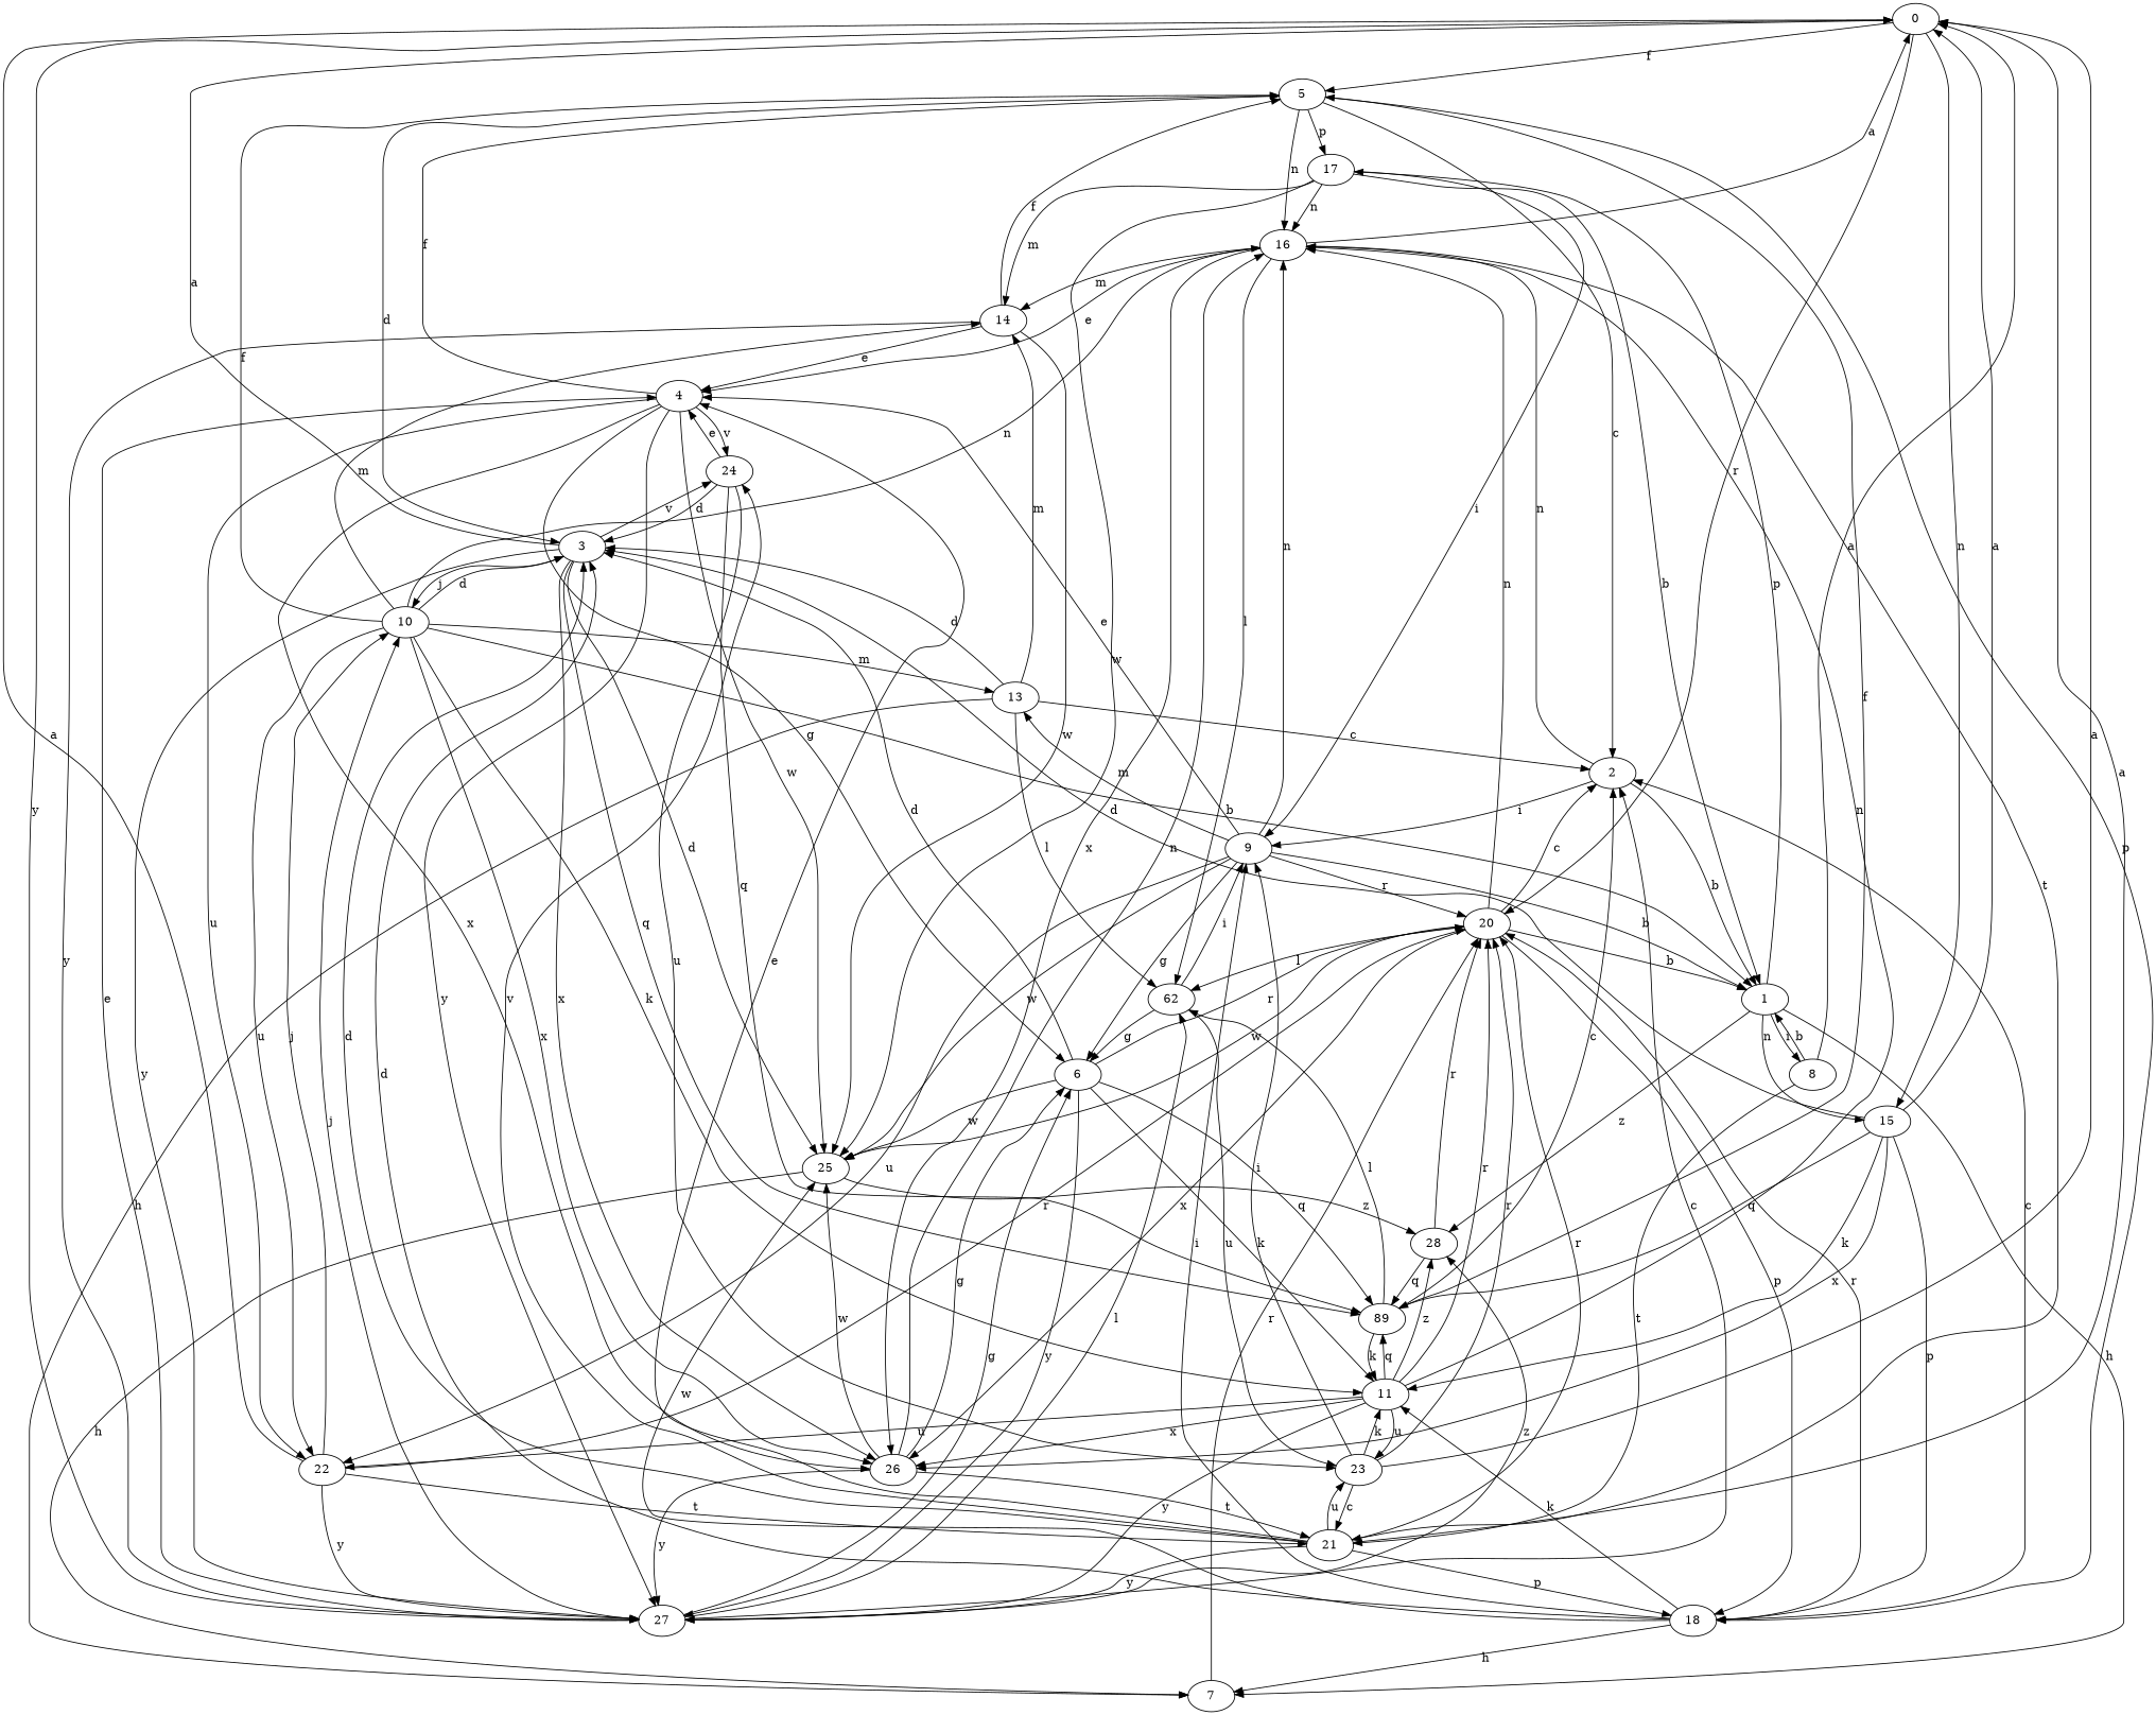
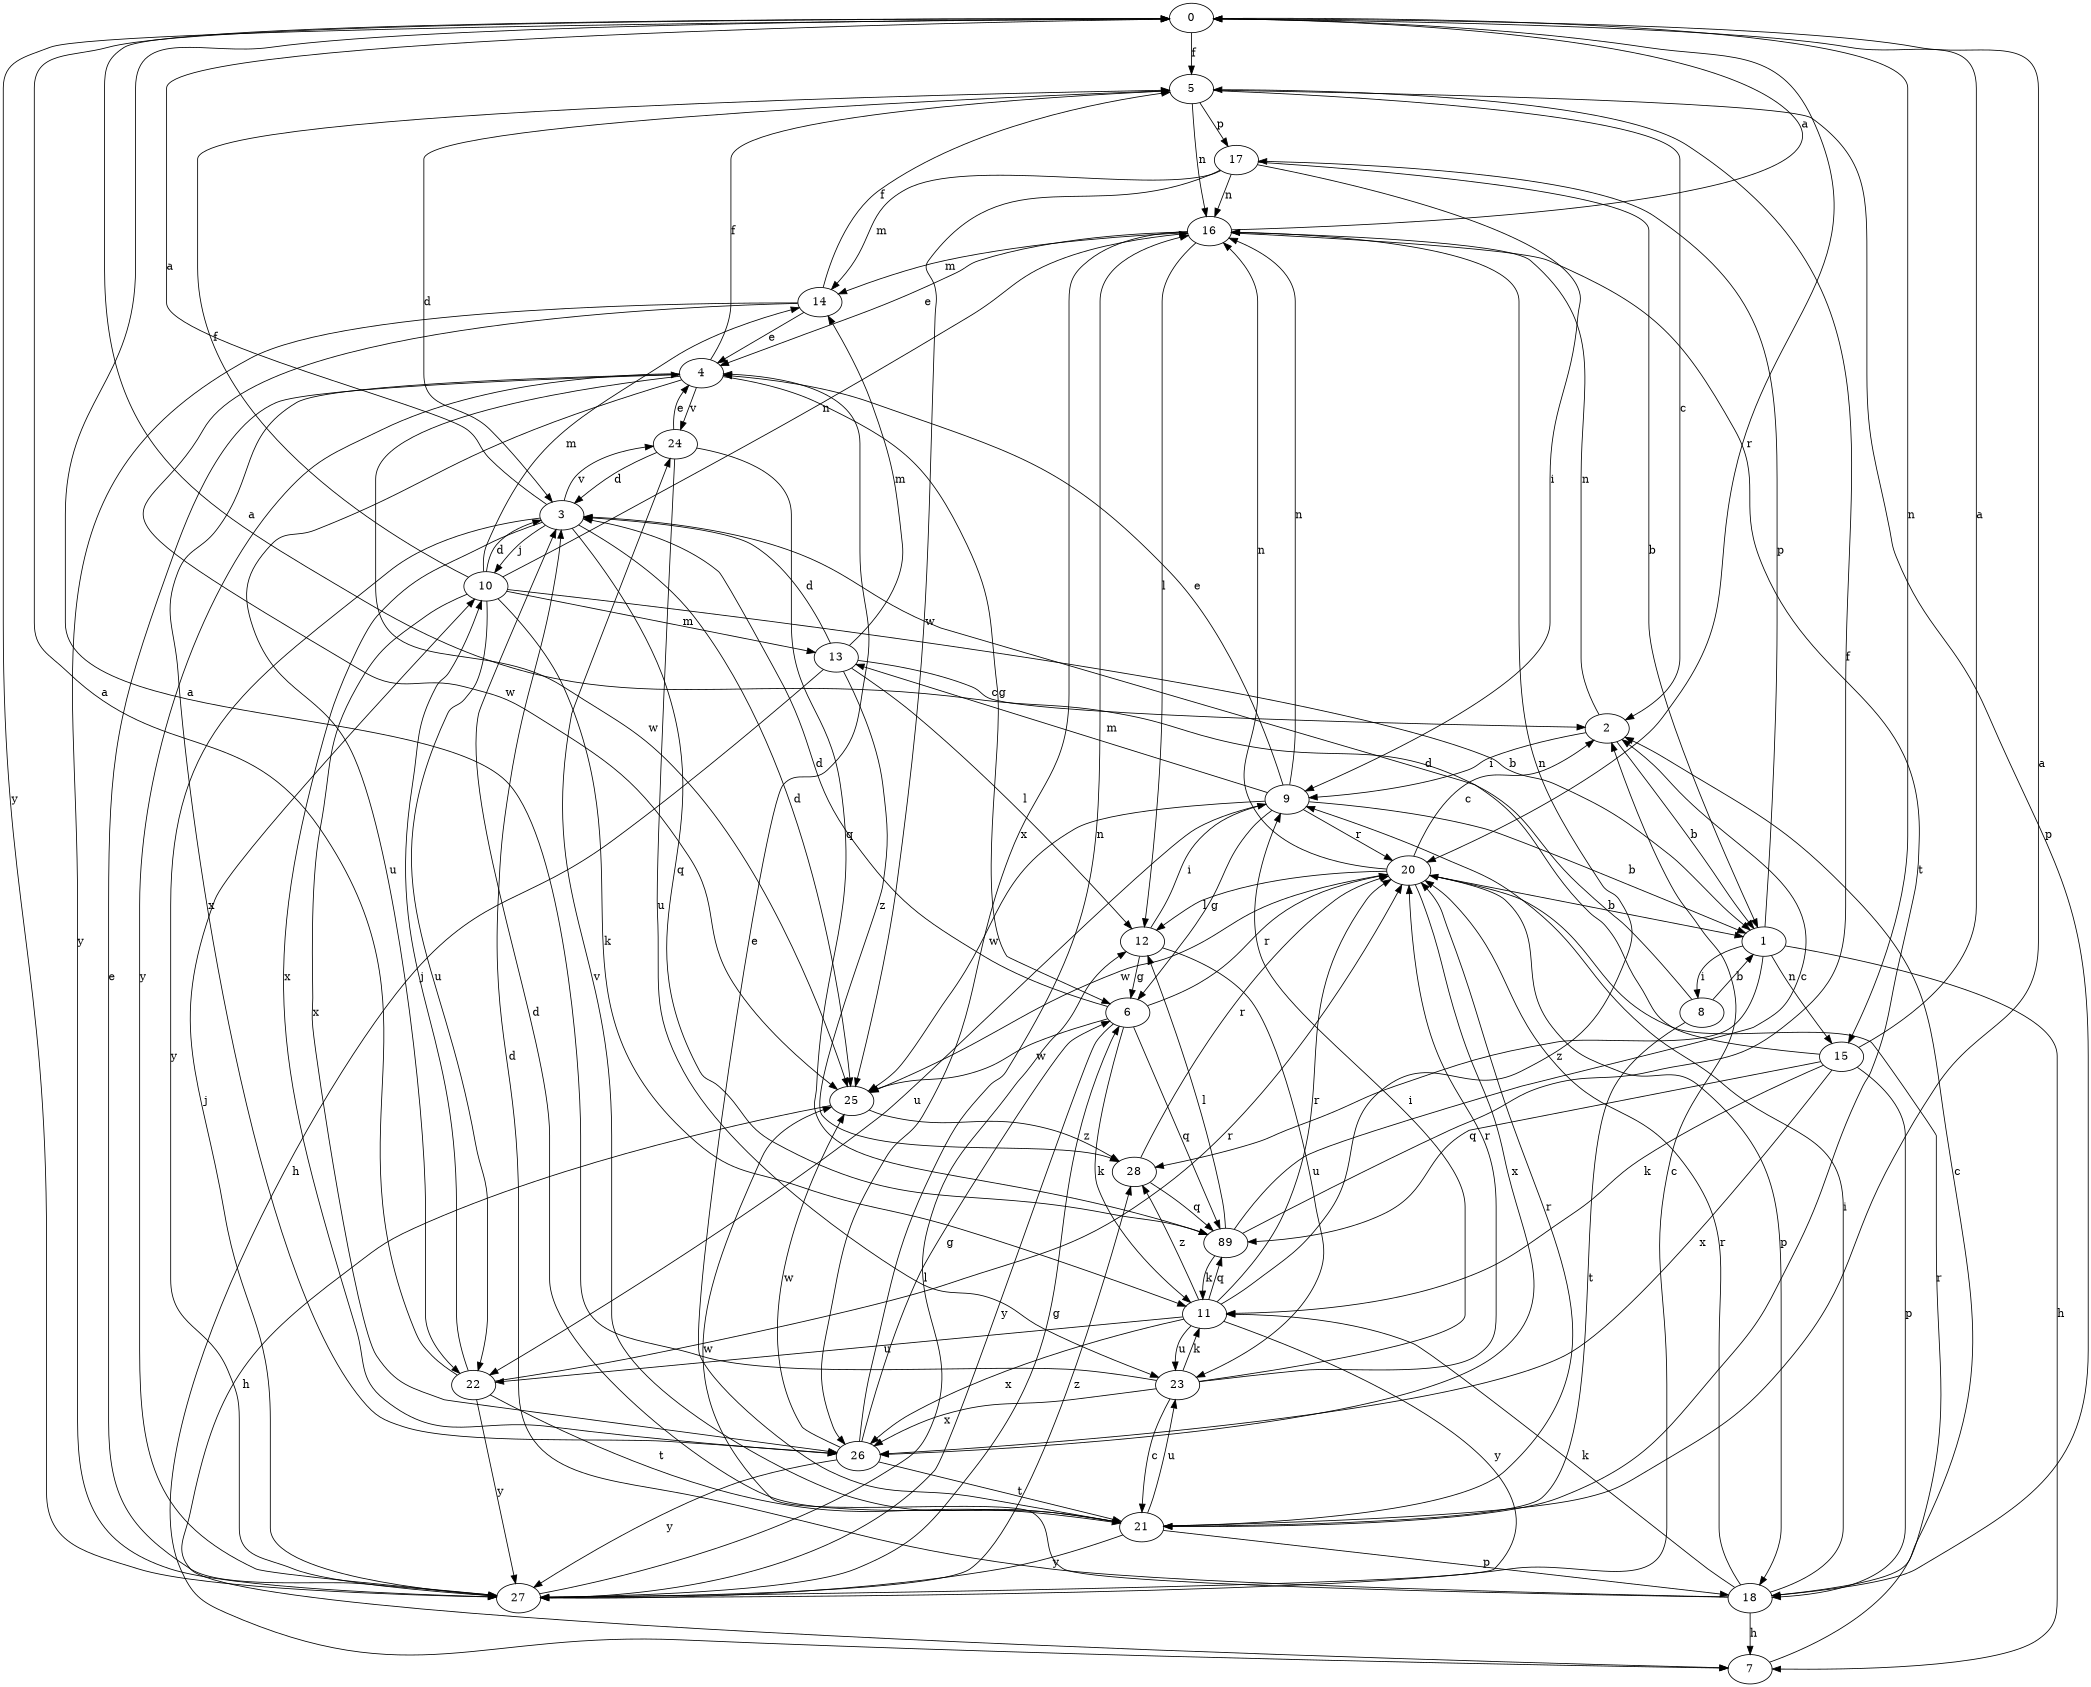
  strict digraph {
    0
    5
    15
    20
    27
    17
    2
    16
    3
    18
    n11 [label=89]
    26
    11
    1
    25
-   12 [label=62]
+   12
    28
    10
    4
    6
    7
    8
    21
    9
    14
    22
    13
    24
    23
    0 -> 5 [label=f]
    0 -> 15 [label=n]
    0 -> 20 [label=r]
    0 -> 27 [label=y]
    5 -> 17 [label=p]
    5 -> 2 [label=c]
    5 -> 16 [label=n]
    5 -> 3 [label=d]
    5 -> 18 [label=p]
    15 -> 0 [label=a]
    15 -> 3 [label=d]
    15 -> 18 [label=p]
    15 -> n11 [label=q]
    15 -> 26 [label=x]
    15 -> 11 [label=k]
    20 -> 2 [label=c]
    20 -> 16 [label=n]
    20 -> 18 [label=p]
    20 -> 26 [label=x]
    20 -> 1 [label=b]
    20 -> 25 [label=w]
    20 -> 12 [label=l]
    27 -> 2 [label=c]
    27 -> 12 [label=l]
    27 -> 28 [label=z]
    27 -> 10 [label=j]
    27 -> 4 [label=e]
    27 -> 6 [label=g]
    17 -> 16 [label=n]
    17 -> 1 [label=b]
    17 -> 25 [label=w]
    17 -> 9 [label=i]
    17 -> 14 [label=m]
    2 -> 16 [label=n]
    2 -> 1 [label=b]
    2 -> 9 [label=i]
    16 -> 0 [label=a]
    16 -> 26 [label=x]
    16 -> 12 [label=l]
    16 -> 4 [label=e]
    16 -> 21 [label=t]
    16 -> 14 [label=m]
    3 -> 0 [label=a]
    3 -> 27 [label=y]
    3 -> n11 [label=q]
    3 -> 26 [label=x]
    3 -> 25 [label=d]
    3 -> 10 [label=j]
    3 -> 24 [label=v]
    18 -> 20 [label=r]
    18 -> 2 [label=c]
    18 -> 3 [label=d]
    18 -> 11 [label=k]
    18 -> 25 [label=w]
    18 -> 7 [label=h]
    18 -> 9 [label=i]
    n11 -> 5 [label=f]
    n11 -> 2 [label=c]
    n11 -> 11 [label=k]
    n11 -> 12 [label=l]
    26 -> 27 [label=y]
    26 -> 16 [label=n]
    26 -> 25 [label=w]
    26 -> 6 [label=g]
    26 -> 21 [label=t]
    11 -> 20 [label=r]
    11 -> 27 [label=y]
    11 -> 16 [label=n]
    11 -> n11 [label=q]
    11 -> 26 [label=x]
    11 -> 28 [label=z]
    11 -> 22 [label=u]
    11 -> 23 [label=u]
    1 -> 15 [label=n]
    1 -> 17 [label=p]
    1 -> 28 [label=z]
    1 -> 7 [label=h]
    1 -> 8 [label=i]
    25 -> 28 [label=z]
    25 -> 7 [label=h]
    12 -> 6 [label=g]
    12 -> 9 [label=i]
    12 -> 23 [label=u]
    28 -> 20 [label=r]
    28 -> n11 [label=q]
    10 -> 5 [label=f]
    10 -> 16 [label=n]
    10 -> 3 [label=d]
    10 -> 26 [label=x]
    10 -> 11 [label=k]
    10 -> 1 [label=b]
    10 -> 14 [label=m]
    10 -> 22 [label=u]
    10 -> 13 [label=m]
    4 -> 5 [label=f]
    4 -> 27 [label=y]
    4 -> 26 [label=x]
    4 -> 25 [label=w]
    4 -> 6 [label=g]
    4 -> 22 [label=u]
    4 -> 24 [label=v]
    6 -> 20 [label=r]
    6 -> 27 [label=y]
    6 -> 3 [label=d]
    6 -> n11 [label=q]
    6 -> 11 [label=k]
    6 -> 25 [label=w]
    7 -> 20 [label=r]
    8 -> 0 [label=a]
    8 -> 1 [label=b]
    8 -> 21 [label=t]
    21 -> 0 [label=a]
    21 -> 20 [label=r]
    21 -> 27 [label=y]
    21 -> 3 [label=d]
    21 -> 18 [label=p]
    21 -> 4 [label=e]
    21 -> 24 [label=v]
    21 -> 23 [label=u]
    9 -> 20 [label=r]
    9 -> 16 [label=n]
    9 -> 1 [label=b]
    9 -> 25 [label=w]
    9 -> 4 [label=e]
    9 -> 6 [label=g]
    9 -> 22 [label=u]
    9 -> 13 [label=m]
    14 -> 5 [label=f]
    14 -> 27 [label=y]
    14 -> 25 [label=w]
    14 -> 4 [label=e]
    22 -> 0 [label=a]
    22 -> 20 [label=r]
    22 -> 27 [label=y]
    22 -> 10 [label=j]
    22 -> 21 [label=t]
    13 -> 2 [label=c]
    13 -> 3 [label=d]
    13 -> 12 [label=l]
+   13 -> 28 [label=z]
    13 -> 7 [label=h]
    13 -> 14 [label=m]
    24 -> 3 [label=d]
    24 -> n11 [label=q]
    24 -> 4 [label=e]
    24 -> 23 [label=u]
    23 -> 0 [label=a]
    23 -> 20 [label=r]
+   23 -> 26 [label=x]
    23 -> 11 [label=k]
    23 -> 21 [label=c]
    23 -> 9 [label=i]
  }
